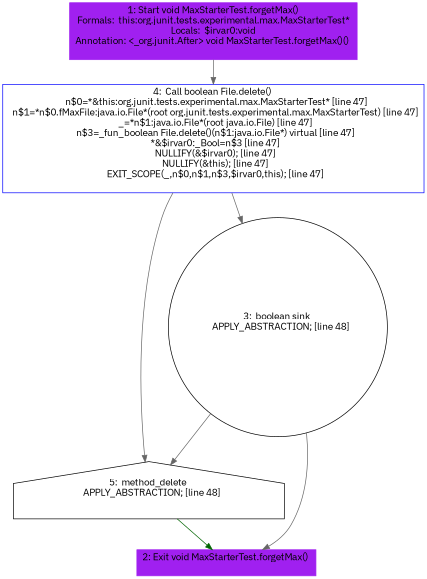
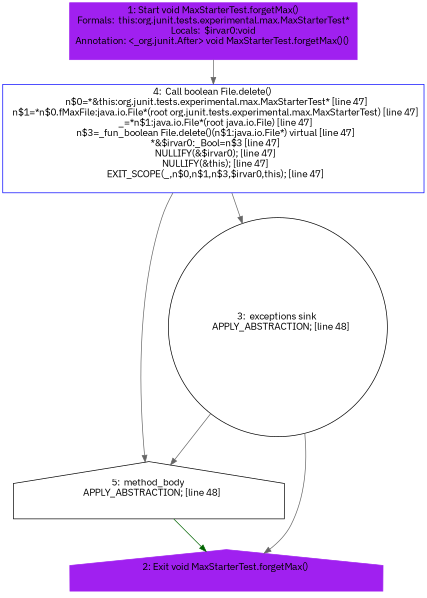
  digraph {
    fontname="IBM Plex Sans"
    node [color=purple fontname="IBM Plex Sans" shape=box]
    edge [color=gray40 fontname="IBM Plex Sans"]
    n1 [label="1: Start void MaxStarterTest.forgetMax()\nFormals:  this:org.junit.tests.experimental.max.MaxStarterTest*\nLocals:  $irvar0:void\nAnnotation: <_org.junit.After> void MaxStarterTest.forgetMax()() \n  " style=filled]
    n2 [color=blue label="4:  Call boolean File.delete() \n   n$0=*&this:org.junit.tests.experimental.max.MaxStarterTest* [line 47]\n  n$1=*n$0.fMaxFile:java.io.File*(root org.junit.tests.experimental.max.MaxStarterTest) [line 47]\n  _=*n$1:java.io.File*(root java.io.File) [line 47]\n  n$3=_fun_boolean File.delete()(n$1:java.io.File*) virtual [line 47]\n  *&$irvar0:_Bool=n$3 [line 47]\n  NULLIFY(&$irvar0); [line 47]\n  NULLIFY(&this); [line 47]\n  EXIT_SCOPE(_,n$0,n$1,n$3,$irvar0,this); [line 47]\n "]
-   n3 [color=black label="3:  boolean sink \n   APPLY_ABSTRACTION; [line 48]\n " shape=circle]
-   n4 [color=black label="5:  method_delete \n   APPLY_ABSTRACTION; [line 48]\n " shape=house]
-   n5 [label="2: Exit void MaxStarterTest.forgetMax() \n  " style=filled]
+   n3 [color=black label="3:  exceptions sink \n   APPLY_ABSTRACTION; [line 48]\n " shape=circle]
+   n4 [color=black label="5:  method_body \n   APPLY_ABSTRACTION; [line 48]\n " shape=house]
+   n5 [label="2: Exit void MaxStarterTest.forgetMax() \n  " shape=house style=filled]
    n1 -> n2
    n2 -> n3
    n2 -> n4
    n3 -> n4
    n3 -> n5
    n4 -> n5 [color=darkgreen]
  }
